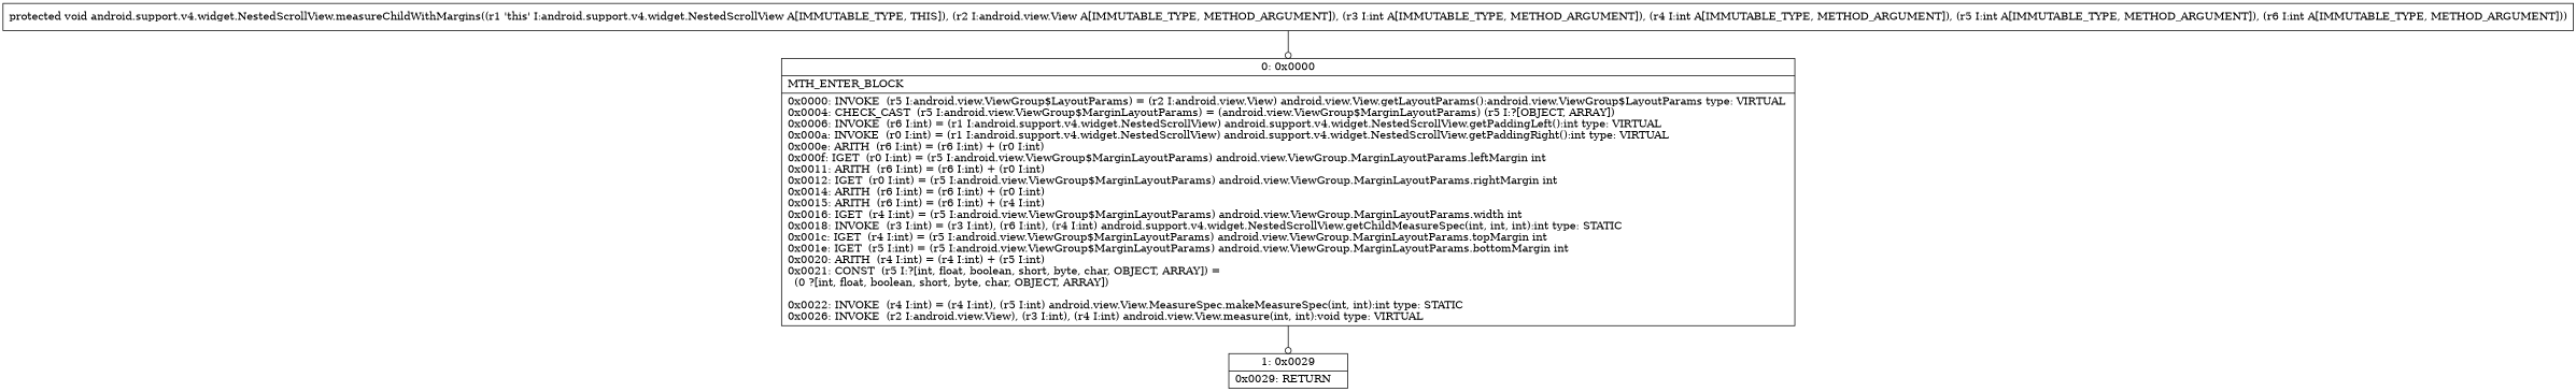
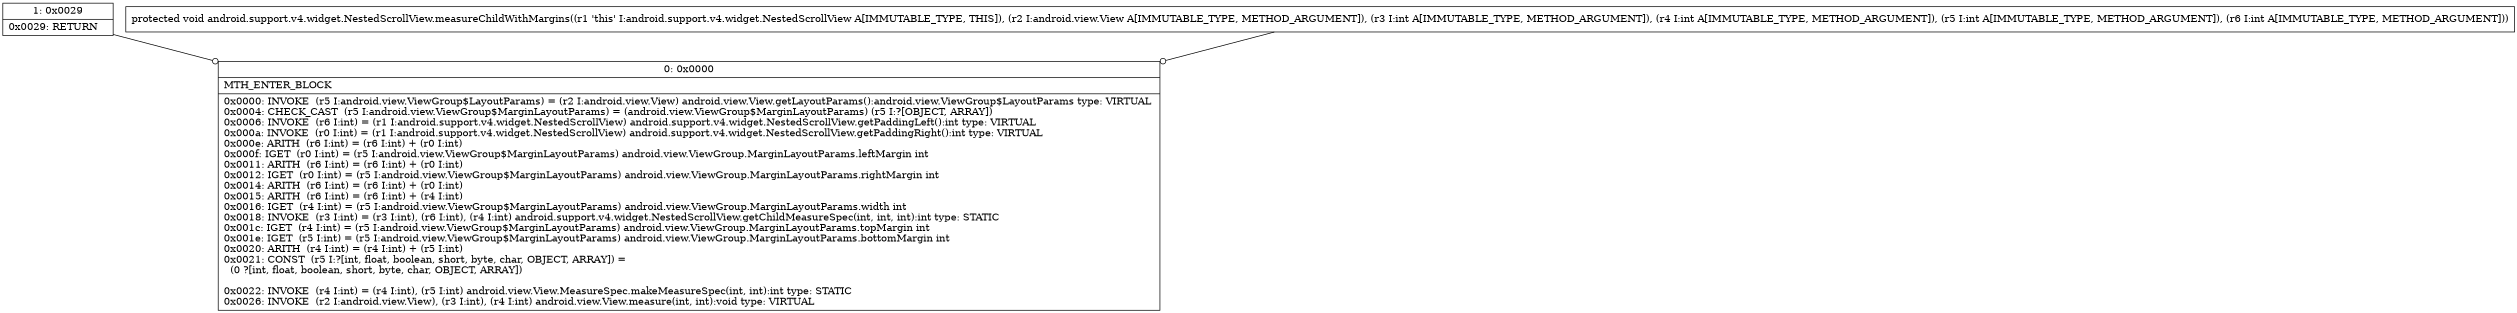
  digraph {
    node [shape=record]
    edge [arrowhead=odot]
    n1 [label="{0\:\ 0x0000|MTH_ENTER_BLOCK\l|0x0000: INVOKE  (r5 I:android.view.ViewGroup$LayoutParams) = (r2 I:android.view.View) android.view.View.getLayoutParams():android.view.ViewGroup$LayoutParams type: VIRTUAL \l0x0004: CHECK_CAST  (r5 I:android.view.ViewGroup$MarginLayoutParams) = (android.view.ViewGroup$MarginLayoutParams) (r5 I:?[OBJECT, ARRAY]) \l0x0006: INVOKE  (r6 I:int) = (r1 I:android.support.v4.widget.NestedScrollView) android.support.v4.widget.NestedScrollView.getPaddingLeft():int type: VIRTUAL \l0x000a: INVOKE  (r0 I:int) = (r1 I:android.support.v4.widget.NestedScrollView) android.support.v4.widget.NestedScrollView.getPaddingRight():int type: VIRTUAL \l0x000e: ARITH  (r6 I:int) = (r6 I:int) + (r0 I:int) \l0x000f: IGET  (r0 I:int) = (r5 I:android.view.ViewGroup$MarginLayoutParams) android.view.ViewGroup.MarginLayoutParams.leftMargin int \l0x0011: ARITH  (r6 I:int) = (r6 I:int) + (r0 I:int) \l0x0012: IGET  (r0 I:int) = (r5 I:android.view.ViewGroup$MarginLayoutParams) android.view.ViewGroup.MarginLayoutParams.rightMargin int \l0x0014: ARITH  (r6 I:int) = (r6 I:int) + (r0 I:int) \l0x0015: ARITH  (r6 I:int) = (r6 I:int) + (r4 I:int) \l0x0016: IGET  (r4 I:int) = (r5 I:android.view.ViewGroup$MarginLayoutParams) android.view.ViewGroup.MarginLayoutParams.width int \l0x0018: INVOKE  (r3 I:int) = (r3 I:int), (r6 I:int), (r4 I:int) android.support.v4.widget.NestedScrollView.getChildMeasureSpec(int, int, int):int type: STATIC \l0x001c: IGET  (r4 I:int) = (r5 I:android.view.ViewGroup$MarginLayoutParams) android.view.ViewGroup.MarginLayoutParams.topMargin int \l0x001e: IGET  (r5 I:int) = (r5 I:android.view.ViewGroup$MarginLayoutParams) android.view.ViewGroup.MarginLayoutParams.bottomMargin int \l0x0020: ARITH  (r4 I:int) = (r4 I:int) + (r5 I:int) \l0x0021: CONST  (r5 I:?[int, float, boolean, short, byte, char, OBJECT, ARRAY]) = \l  (0 ?[int, float, boolean, short, byte, char, OBJECT, ARRAY])\l \l0x0022: INVOKE  (r4 I:int) = (r4 I:int), (r5 I:int) android.view.View.MeasureSpec.makeMeasureSpec(int, int):int type: STATIC \l0x0026: INVOKE  (r2 I:android.view.View), (r3 I:int), (r4 I:int) android.view.View.measure(int, int):void type: VIRTUAL \l}"]
    n2 [label="{1\:\ 0x0029|0x0029: RETURN   \l}"]
    n3 [label="{protected void android.support.v4.widget.NestedScrollView.measureChildWithMargins((r1 'this' I:android.support.v4.widget.NestedScrollView A[IMMUTABLE_TYPE, THIS]), (r2 I:android.view.View A[IMMUTABLE_TYPE, METHOD_ARGUMENT]), (r3 I:int A[IMMUTABLE_TYPE, METHOD_ARGUMENT]), (r4 I:int A[IMMUTABLE_TYPE, METHOD_ARGUMENT]), (r5 I:int A[IMMUTABLE_TYPE, METHOD_ARGUMENT]), (r6 I:int A[IMMUTABLE_TYPE, METHOD_ARGUMENT])) }"]
-   n1 -> n2
+   n2 -> n1
    n3 -> n1
  }
